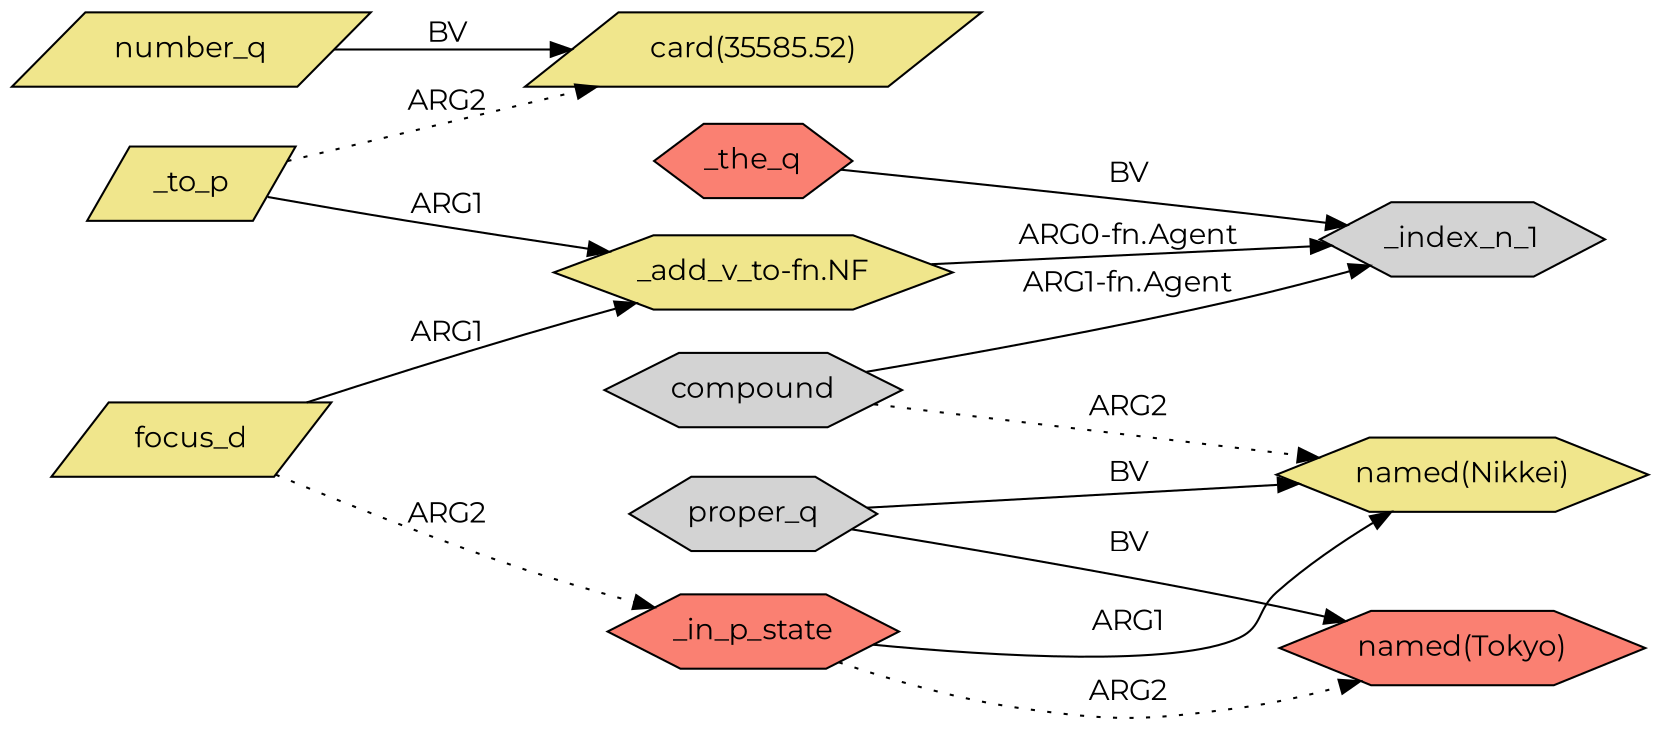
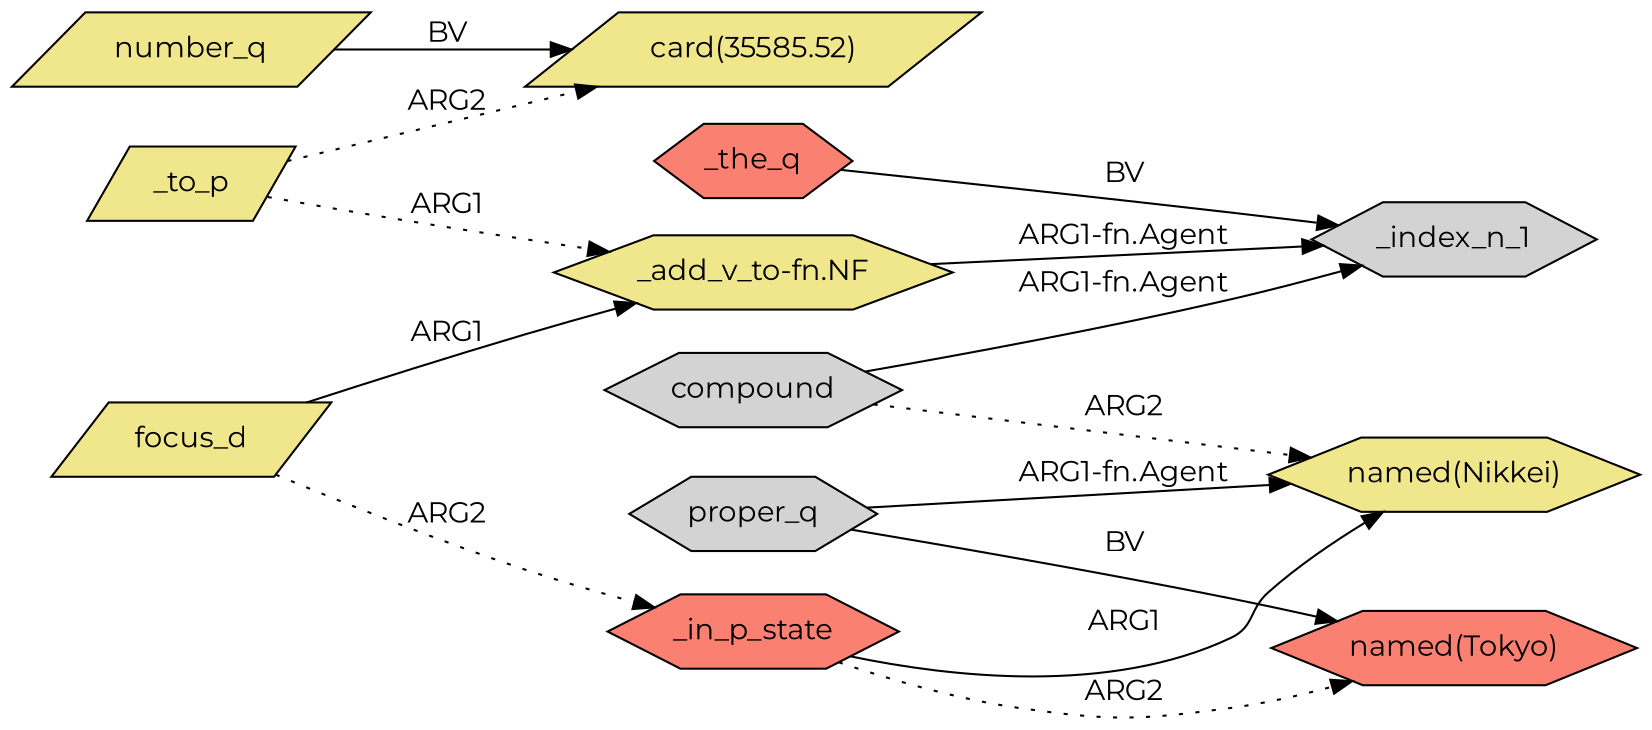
  digraph {
    fontname=Montserrat
    rankdir=LR
    node [fillcolor=khaki fontname=Montserrat shape=hexagon style=filled]
    edge [fontname=Montserrat style=solid]
    number_q [shape=parallelogram]
    "card(35585.52)" [shape=parallelogram]
    proper_q [fillcolor=lightgrey]
    "named(Nikkei)"
    "named(Tokyo)" [fillcolor=salmon]
    _index_n_1 [fillcolor=lightgrey]
    "_add_v_to-fn.NF"
    _to_p [shape=parallelogram]
    _in_p_state [fillcolor=salmon]
    focus_d [shape=parallelogram]
    compound [fillcolor=lightgrey]
    _the_q [fillcolor=salmon]
    number_q -> "card(35585.52)" [label=BV]
-   proper_q -> "named(Nikkei)" [label=BV]
+   proper_q -> "named(Nikkei)" [label="ARG1-fn.Agent"]
    proper_q -> "named(Tokyo)" [label=BV]
-   "_add_v_to-fn.NF" -> _index_n_1 [label="ARG0-fn.Agent"]
+   "_add_v_to-fn.NF" -> _index_n_1 [label="ARG1-fn.Agent"]
    _to_p -> "card(35585.52)" [label=ARG2 style=dotted]
-   _to_p -> "_add_v_to-fn.NF" [label=ARG1]
+   _to_p -> "_add_v_to-fn.NF" [label=ARG1 style=dotted]
    _in_p_state -> "named(Nikkei)" [label=ARG1]
    _in_p_state -> "named(Tokyo)" [label=ARG2 style=dotted]
    focus_d -> "_add_v_to-fn.NF" [label=ARG1]
    focus_d -> _in_p_state [label=ARG2 style=dotted]
    compound -> "named(Nikkei)" [label=ARG2 style=dotted]
    compound -> _index_n_1 [label="ARG1-fn.Agent"]
    _the_q -> _index_n_1 [label=BV]
  }
